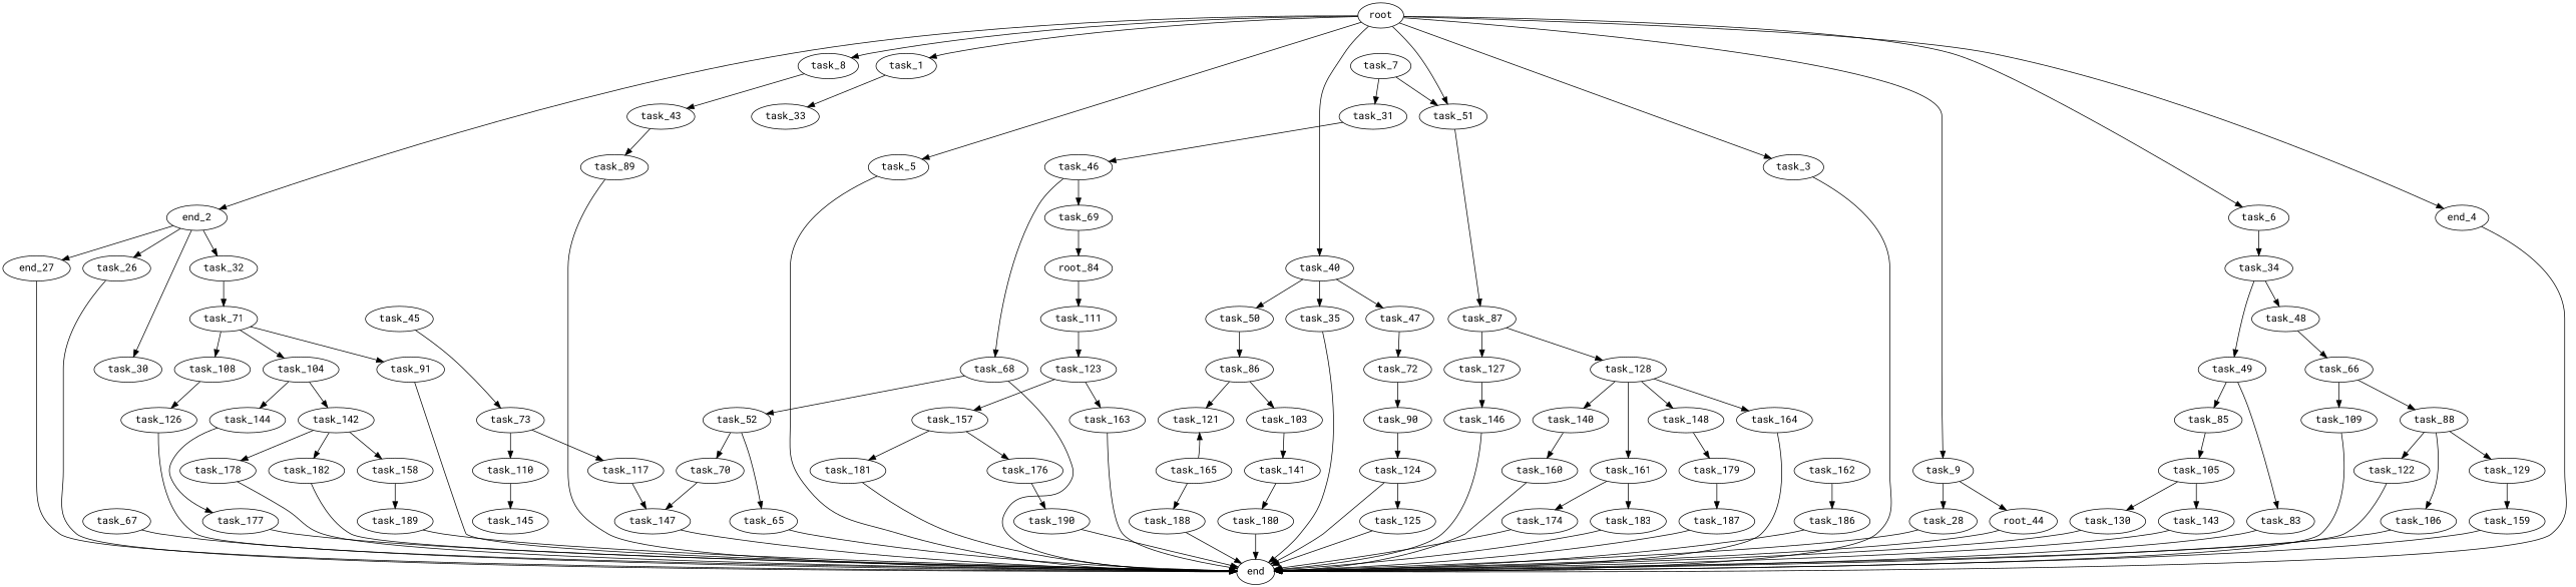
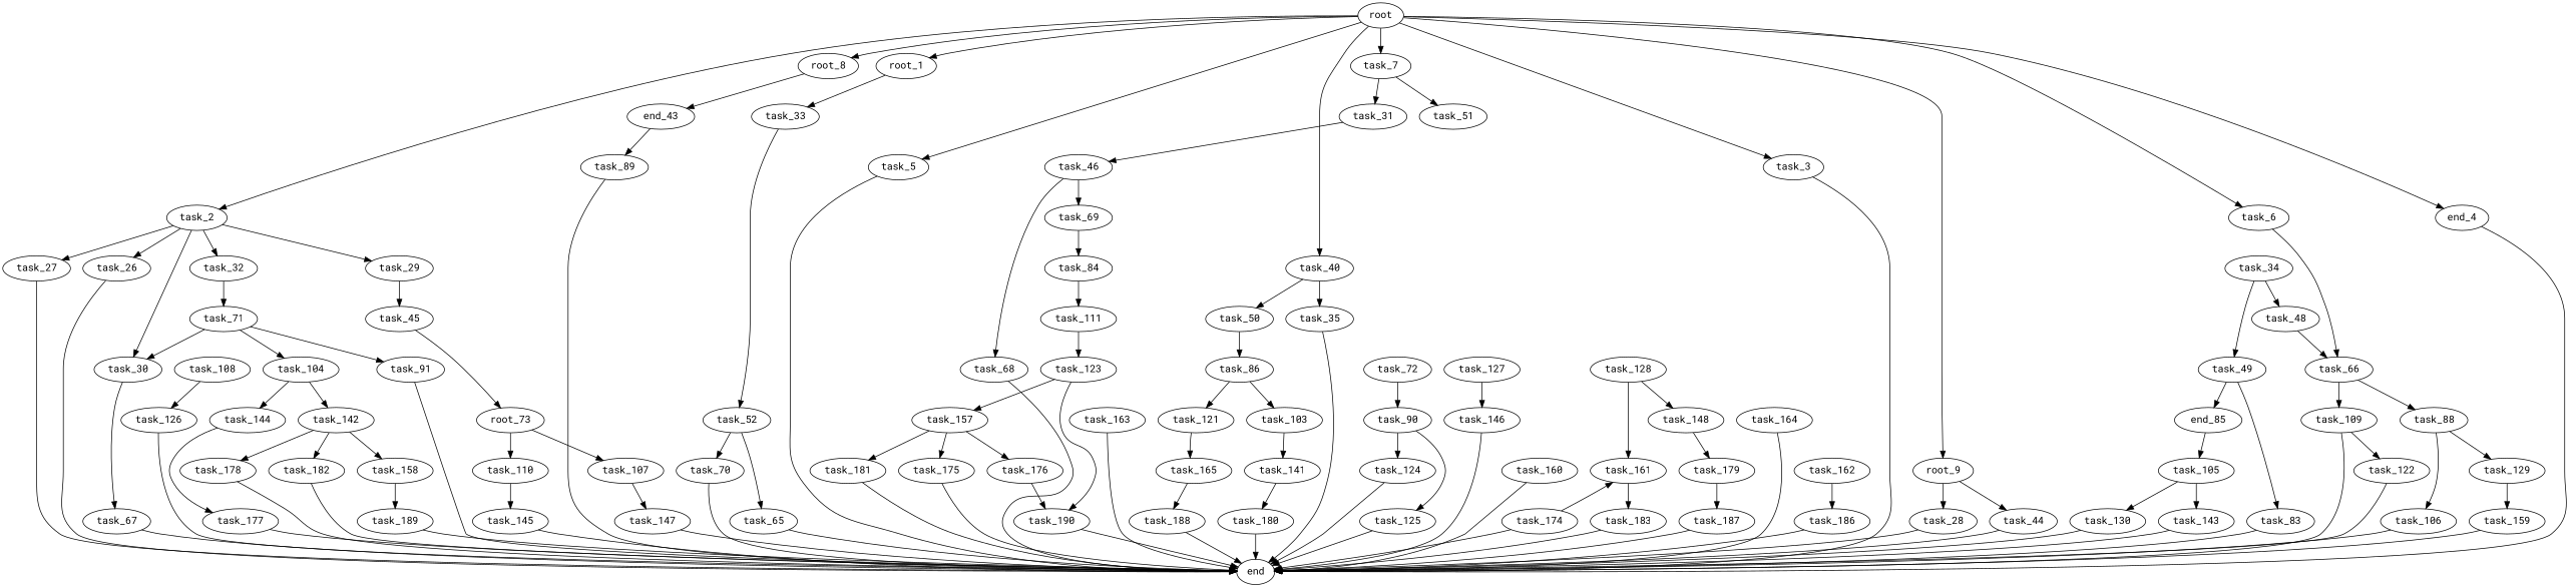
  digraph {
    fontname="Roboto Mono"
    node [fontname="Roboto Mono"]
    edge [fontname="Roboto Mono"]
-   task_73
+   task_73 [label=root_73]
    task_110
-   task_107 [label=task_117]
+   task_107
    task_145
    task_147
    task_65
    end
    task_45
    task_89
    task_5
-   task_47
    task_72
    task_90
    task_125
    task_124
    task_3
    task_6
    task_34
    task_49
    task_48
    task_141
    task_180
-   task_2 [label=end_2]
-   task_27 [label=end_27]
+   task_2
+   task_27
    task_32
    task_30
    task_26
+   task_29
    task_71
    task_67
-   task_8
-   task_43
-   task_44 [label=root_44]
+   task_8 [label=root_8]
+   task_43 [label=end_43]
+   task_44
    task_163
    task_69
-   task_84 [label=root_84]
+   task_84
    task_111
    task_123
    task_83
-   task_85
+   task_85 [label=end_85]
    task_105
    task_187
    task_86
    task_103
    task_121
    task_165
    task_66
    task_33
    task_52
    task_70
    task_130
    task_189
    task_104
    task_91
    task_108
    task_144
    task_142
    task_126
    task_160
    task_143
    task_109
    task_88
    n63 [label=end_4]
    task_177
    task_178
    task_158
    task_182
    task_176
    task_190
    task_181
    task_174
    task_162
    task_186
    task_50
    n75 [label=task_40]
    task_35
    task_161
    task_183
    task_127
    task_146
-   task_9
+   task_9 [label=root_9]
    task_28
    task_46
    task_68
    task_188
    task_179
    task_51
-   task_87
    task_128
    task_106
    task_129
    task_122
    root
    task_7
-   task_1
+   task_1 [label=root_1]
    task_31
    task_159
    task_164
-   task_140
    task_148
+   task_175
    task_157
    task_73 -> task_110
    task_73 -> task_107
    task_110 -> task_145
    task_107 -> task_147
+   task_145 -> end
    task_147 -> end
    task_65 -> end
    task_45 -> task_73
    task_89 -> end
    task_5 -> end
-   task_47 -> task_72
    task_72 -> task_90
-   task_124 -> task_125
+   task_90 -> task_125
    task_90 -> task_124
    task_125 -> end
    task_124 -> end
    task_3 -> end
-   task_6 -> task_34
+   task_6 -> task_66
    task_34 -> task_49
    task_34 -> task_48
    task_49 -> task_83
    task_49 -> task_85
    task_48 -> task_66
    task_141 -> task_180
    task_180 -> end
    task_2 -> task_27
    task_2 -> task_32
    task_2 -> task_30
    task_2 -> task_26
+   task_2 -> task_29
    task_27 -> end
    task_32 -> task_71
+   task_30 -> task_67
    task_26 -> end
+   task_29 -> task_45
    task_71 -> task_104
    task_71 -> task_91
-   task_71 -> task_108
+   task_71 -> task_30
    task_67 -> end
    task_8 -> task_43
    task_43 -> task_89
    task_44 -> end
    task_163 -> end
    task_69 -> task_84
    task_84 -> task_111
    task_111 -> task_123
-   task_123 -> task_163
+   task_123 -> task_190
    task_123 -> task_157
    task_83 -> end
    task_85 -> task_105
    task_105 -> task_130
    task_105 -> task_143
    task_187 -> end
    task_86 -> task_103
    task_86 -> task_121
    task_103 -> task_141
-   task_165 -> task_121
+   task_121 -> task_165
    task_165 -> task_188
    task_66 -> task_109
    task_66 -> task_88
-   task_68 -> task_52
+   task_33 -> task_52
    task_52 -> task_65
    task_52 -> task_70
-   task_70 -> task_147
+   task_70 -> end
    task_130 -> end
    task_189 -> end
    task_104 -> task_144
    task_104 -> task_142
    task_91 -> end
    task_108 -> task_126
    task_144 -> task_177
    task_142 -> task_178
    task_142 -> task_158
    task_142 -> task_182
    task_126 -> end
    task_160 -> end
    task_143 -> end
    task_109 -> end
    task_88 -> task_106
    task_88 -> task_129
-   task_88 -> task_122
+   task_109 -> task_122
    n63 -> end
    task_177 -> end
    task_178 -> end
    task_158 -> task_189
    task_182 -> end
    task_176 -> task_190
    task_190 -> end
    task_181 -> end
    task_174 -> end
    task_162 -> task_186
    task_186 -> end
    task_50 -> task_86
-   n75 -> task_47
    n75 -> task_50
    n75 -> task_35
    task_35 -> end
-   task_161 -> task_174
+   task_174 -> task_161
    task_161 -> task_183
    task_183 -> end
    task_127 -> task_146
    task_146 -> end
    task_9 -> task_44
    task_9 -> task_28
    task_28 -> end
    task_46 -> task_69
    task_46 -> task_68
    task_68 -> end
    task_188 -> end
    task_179 -> task_187
-   task_51 -> task_87
-   task_87 -> task_127
-   task_87 -> task_128
    task_128 -> task_161
-   task_128 -> task_164
-   task_128 -> task_140
    task_128 -> task_148
    task_106 -> end
    task_129 -> task_159
    task_122 -> end
    root -> task_5
    root -> task_3
    root -> task_6
    root -> task_2
    root -> task_8
    root -> n63
    root -> n75
    root -> task_9
-   root -> task_51
+   root -> task_7
    root -> task_1
    task_7 -> task_51
    task_7 -> task_31
    task_1 -> task_33
    task_31 -> task_46
    task_159 -> end
    task_164 -> end
-   task_140 -> task_160
    task_148 -> task_179
+   task_175 -> end
    task_157 -> task_176
    task_157 -> task_181
+   task_157 -> task_175
  }
